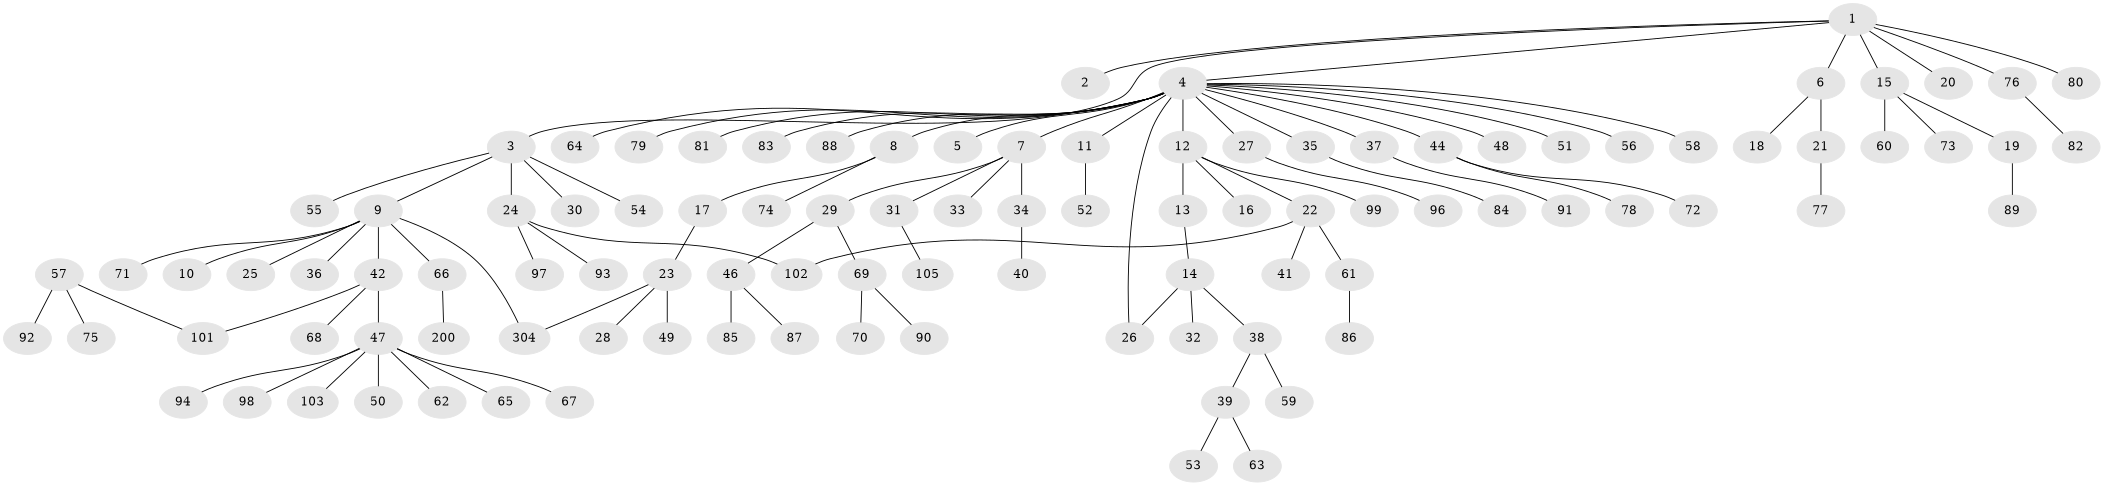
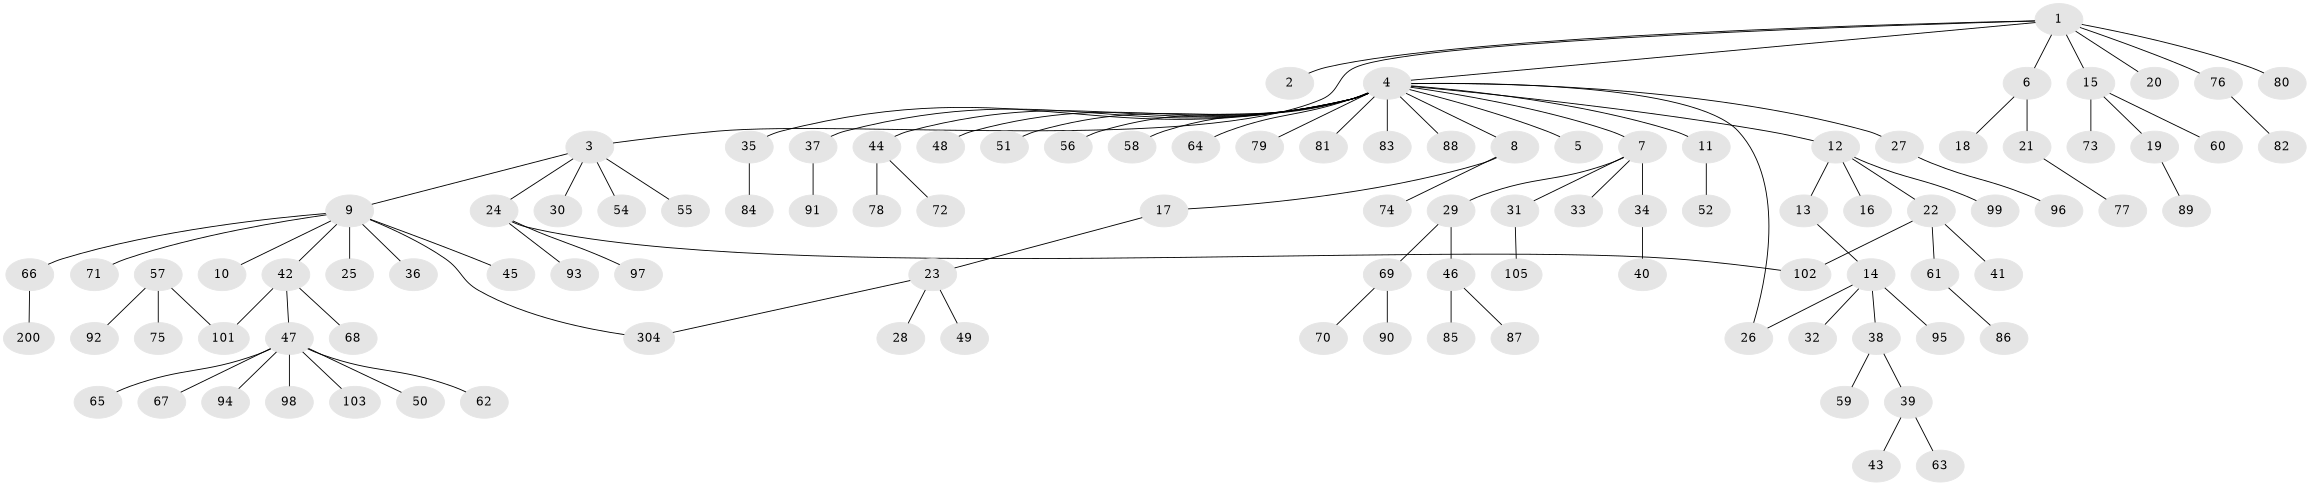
  graph {
    node [color=gray90 style=filled]
    1
    2
    3
    4
    6
    15
    20
    76
    80
    9
    24
    30
    54
    55
    5
    7
    8
    11
    12
    26
    27
    35
    37
    44
    48
    51
    56
    58
    64
    79
    81
    83
    88
    18
    21
    19
    60
    73
    82
    10
    25
    36
    42
+   45
    66
    71
    n47 [label=304]
    102
    93
    97
    29
    31
    33
    34
    17
    74
    52
    13
    16
    22
    99
    96
    84
    91
    72
    78
    77
    46
    69
    105
    40
    23
    47
    68
    101
    n76 [label=200]
    14
    41
    61
    32
    38
+   95
    39
    59
    89
    28
    49
    86
    85
    87
    70
    90
-   53
+   53 [label=43]
    63
    50
    62
    65
    67
    94
    98
    103
    57
    75
    92
    1 -- 2
    1 -- 3
    1 -- 4
    1 -- 6
    1 -- 15
    1 -- 20
    1 -- 76
    1 -- 80
    3 -- 9
    3 -- 24
    3 -- 30
    3 -- 54
    3 -- 55
    4 -- 5
    4 -- 7
    4 -- 8
    4 -- 11
    4 -- 12
    4 -- 26
    4 -- 27
    4 -- 35
    4 -- 37
    4 -- 44
    4 -- 48
    4 -- 51
    4 -- 56
    4 -- 58
    4 -- 64
    4 -- 79
    4 -- 81
    4 -- 83
    4 -- 88
    6 -- 18
    6 -- 21
    15 -- 19
    15 -- 60
    15 -- 73
    76 -- 82
    9 -- 10
    9 -- 25
    9 -- 36
    9 -- 42
+   9 -- 45
    9 -- 66
    9 -- 71
    9 -- n47
    24 -- 102
    24 -- 93
    24 -- 97
    7 -- 29
    7 -- 31
    7 -- 33
    7 -- 34
    8 -- 17
    8 -- 74
    11 -- 52
    12 -- 13
    12 -- 16
    12 -- 22
    12 -- 99
    27 -- 96
    35 -- 84
    37 -- 91
    44 -- 72
    44 -- 78
    21 -- 77
    19 -- 89
    42 -- 47
    42 -- 68
    42 -- 101
    66 -- n76
    29 -- 46
    29 -- 69
    31 -- 105
    34 -- 40
    17 -- 23
    13 -- 14
    22 -- 102
    22 -- 41
    22 -- 61
    46 -- 85
    46 -- 87
    69 -- 70
    69 -- 90
    23 -- n47
    23 -- 28
    23 -- 49
    47 -- 50
    47 -- 62
    47 -- 65
    47 -- 67
    47 -- 94
    47 -- 98
    47 -- 103
    14 -- 26
    14 -- 32
    14 -- 38
+   14 -- 95
    61 -- 86
    38 -- 39
    38 -- 59
    39 -- 53
    39 -- 63
    57 -- 101
    57 -- 75
    57 -- 92
  }
